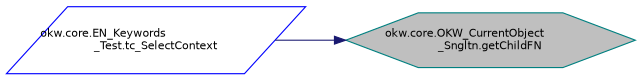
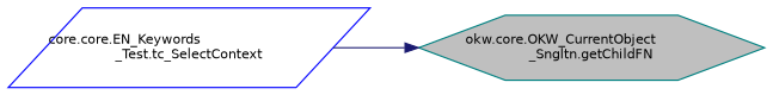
  digraph {
    rankdir=RL
    node [fontname=Helvetica fontsize=10 style=filled]
    n1 [color=teal fillcolor=grey75 fontcolor=black height=0.2 label="okw.core.OKW_CurrentObject\l_Sngltn.getChildFN" shape=hexagon width=0.4]
-   n2 [color=blue fillcolor=white height=0.2 label="okw.core.EN_Keywords\l_Test.tc_SelectContext" shape=parallelogram width=0.4]
+   n2 [color=blue fillcolor=white height=0.2 label="core.core.EN_Keywords\l_Test.tc_SelectContext" shape=parallelogram width=0.4]
    n1 -> n2 [color=midnightblue dir=back fontname=Helvetica fontsize=10 labelfontname=Helvetica labelfontsize=10 style=solid]
  }
